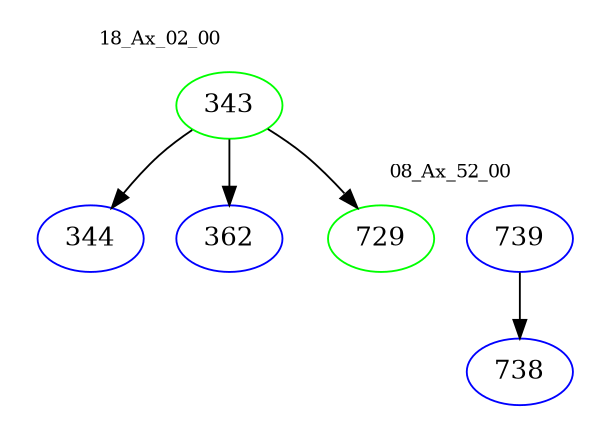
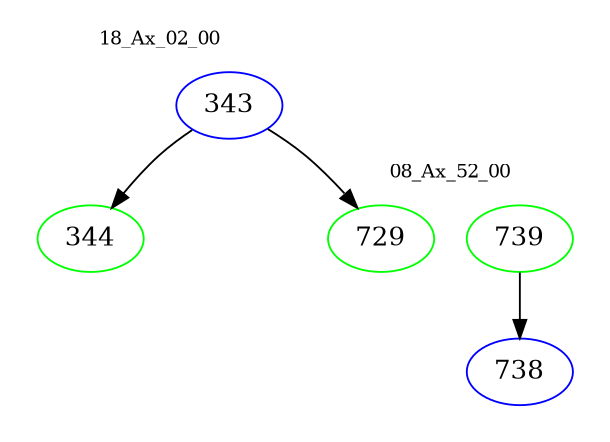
  digraph {
    node [color=blue]
    edge [color=black]
-   n1 [color=green label=343]
-   n2 [label=344]
-   n3 [label=362]
-   n4 [label=739]
+   n1 [label=343]
+   n2 [color=green label=344]
+   n4 [color=green label=739]
    n5 [color=green label=729]
    n6 [label=738]
    subgraph cluster_1 {
      color=white
      fontsize=10
      label="18_Ax_02_00"
      n1
      n2
-     n3
    }
    subgraph cluster_2 {
      color=white
      fontsize=10
      label="08_Ax_52_00"
      n4
      n5
      n6
    }
    n1 -> n2
-   n1 -> n3
    n1 -> n5
    n4 -> n6
  }
